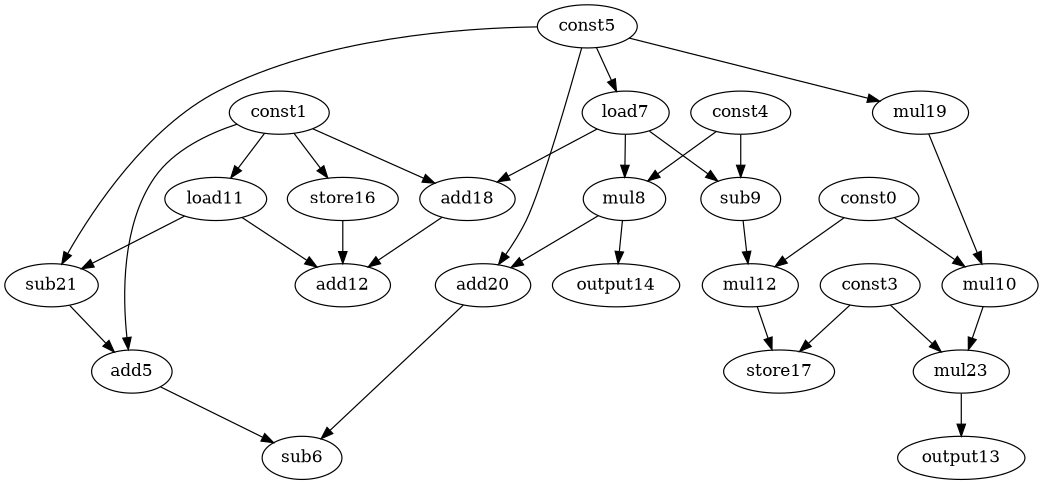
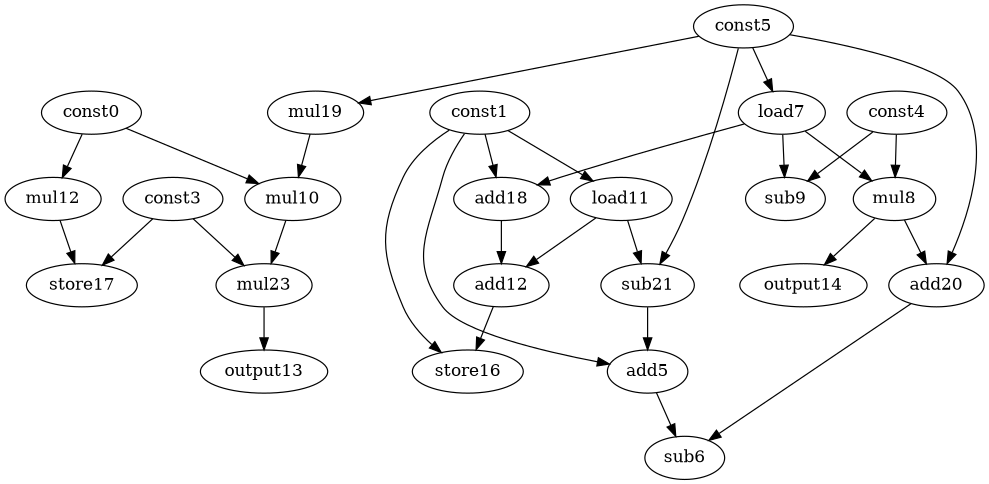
  digraph {
    node [opcode=const]
    edge [operand=0]
    const0
    mul10 [opcode=mul]
    mul12 [opcode=mul]
    mul23 [opcode=mul]
    store17 [opcode=store]
    const1
    add5 [opcode=add]
    load11 [opcode=load]
    store16 [opcode=store]
    add18 [opcode=add]
    sub6 [opcode=sub]
    sub21 [opcode=sub]
    n13 [label=add12 opcode=add]
    n14 [label=const5]
    load7 [opcode=load]
    mul19 [opcode=mul]
    add20 [opcode=add]
    mul8 [opcode=mul]
    sub9 [opcode=sub]
    const3
    output13 [opcode=output]
    const4
    output14 [opcode=output]
    const0 -> mul10
    const0 -> mul12
    mul10 -> mul23
    mul12 -> store17 [operand=1]
    mul23 -> output13
    const1 -> add5
    const1 -> load11
    const1 -> store16
    const1 -> add18
    add5 -> sub6 [operand=1]
    load11 -> sub21 [operand=1]
    load11 -> n13 [operand=1]
    add18 -> n13
    sub21 -> add5 [operand=1]
-   store16 -> n13 [operand=1]
+   n13 -> store16 [operand=1]
    n14 -> sub21
    n14 -> load7
    n14 -> mul19
    n14 -> add20 [operand=1]
    load7 -> add18 [operand=1]
    load7 -> mul8 [operand=1]
    load7 -> sub9 [operand=1]
    mul19 -> mul10 [operand=1]
    add20 -> sub6
    mul8 -> add20
    mul8 -> output14
-   sub9 -> mul12 [operand=1]
    const3 -> mul23 [operand=1]
    const3 -> store17
    const4 -> mul8
    const4 -> sub9
  }
